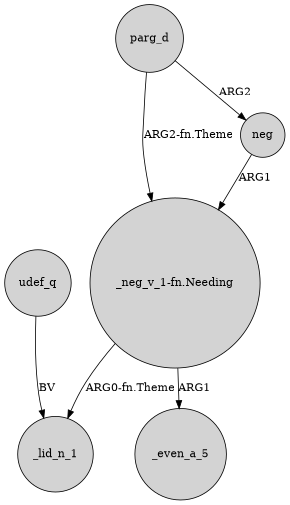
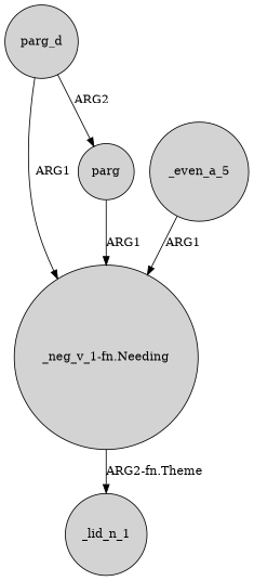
  digraph {
    node [shape=circle style=filled]
    n1 [label="_neg_v_1-fn.Needing"]
    parg_d
-   neg
+   neg [label=parg]
    _lid_n_1
    n5 [label=_even_a_5]
-   udef_q
-   n1 -> _lid_n_1 [label="ARG0-fn.Theme"]
-   parg_d -> n1 [label="ARG2-fn.Theme"]
+   n1 -> _lid_n_1 [label="ARG2-fn.Theme"]
+   parg_d -> n1 [label=ARG1]
    parg_d -> neg [label=ARG2]
    neg -> n1 [label=ARG1]
-   n1 -> n5 [label=ARG1]
-   udef_q -> _lid_n_1 [label=BV]
+   n5 -> n1 [label=ARG1]
  }
